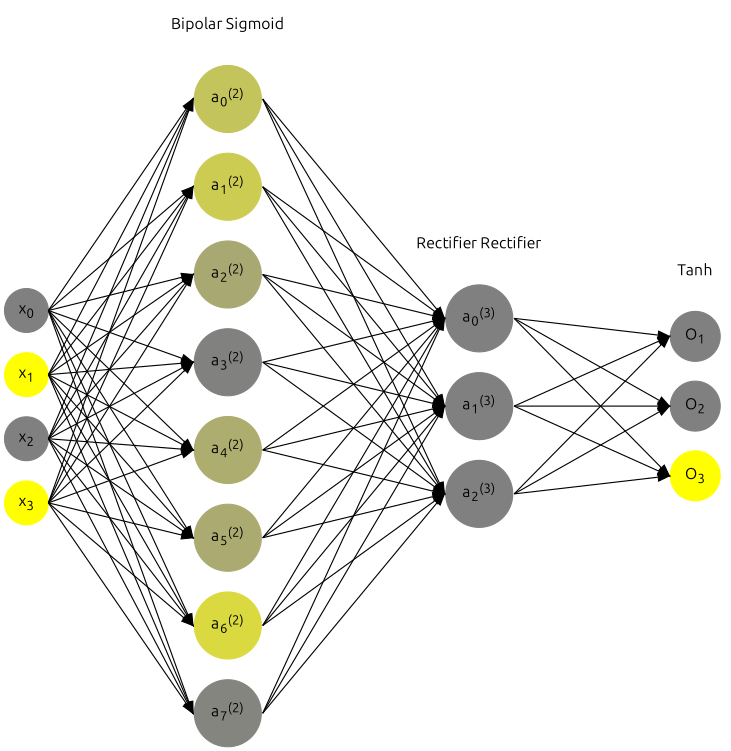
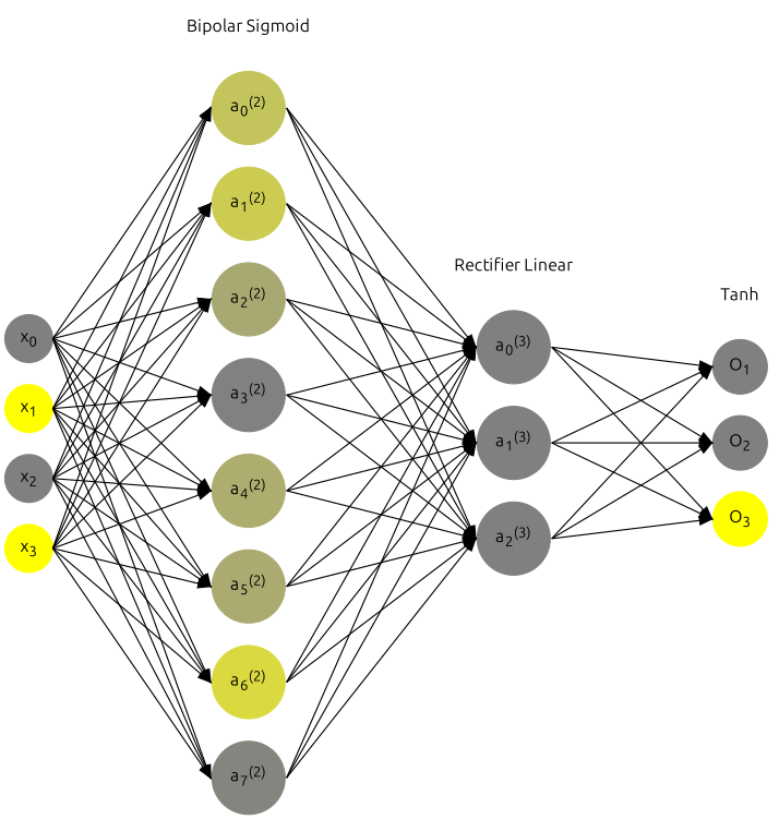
  digraph {
    rankdir=LR
    ranksep=1.4
    splines=false
    fontname=Ubuntu
    node [color="0.1667, 0.0, 0.5" fillcolor="0.1667, 0.0, 0.5" shape=circle style=filled fontname=Ubuntu]
    edge [headport=w style=solid tailport=e fontname=Ubuntu]
    n1 [label=<x<sub>0</sub>>]
    n2 [color="0.1667, 1.0, 1.0" fillcolor="0.1667, 1.0, 1.0" label=<x<sub>1</sub>>]
    n3 [label=<x<sub>2</sub>>]
    n4 [color="0.1667, 1.0, 1.0" fillcolor="0.1667, 1.0, 1.0" label=<x<sub>3</sub>>]
    n5 [color="0.1667, 0.531410, 0.765705" fillcolor="0.1667, 0.531410, 0.765705" label=<a<sub>0</sub><sup>(2)</sup>>]
    n6 [color="0.1667, 0.597849, 0.798924" fillcolor="0.1667, 0.597849, 0.798924" label=<a<sub>1</sub><sup>(2)</sup>>]
    n7 [color="0.1667, 0.313040, 0.656520" fillcolor="0.1667, 0.313040, 0.656520" label=<a<sub>2</sub><sup>(2)</sup>>]
    n8 [color="0.1667, 0.009216, 0.504608" fillcolor="0.1667, 0.009216, 0.504608" label=<a<sub>3</sub><sup>(2)</sup>>]
    n9 [color="0.1667, 0.358698, 0.679349" fillcolor="0.1667, 0.358698, 0.679349" label=<a<sub>4</sub><sup>(2)</sup>>]
    n10 [color="0.1667, 0.331872, 0.665936" fillcolor="0.1667, 0.331872, 0.665936" label=<a<sub>5</sub><sup>(2)</sup>>]
    n11 [color="0.1667, 0.704291, 0.852145" fillcolor="0.1667, 0.704291, 0.852145" label=<a<sub>6</sub><sup>(2)</sup>>]
    n12 [color="0.1667, 0.044774, 0.522387" fillcolor="0.1667, 0.044774, 0.522387" label=<a<sub>7</sub><sup>(2)</sup>>]
    n13 [color="0.1667, 0.000000, 0.500000" fillcolor="0.1667, 0.000000, 0.500000" label=<a<sub>0</sub><sup>(3)</sup>>]
    n14 [color="0.1667, 0.000000, 0.500000" fillcolor="0.1667, 0.000000, 0.500000" label=<a<sub>1</sub><sup>(3)</sup>>]
    n15 [color="0.1667, 0.000000, 0.500000" fillcolor="0.1667, 0.000000, 0.500000" label=<a<sub>2</sub><sup>(3)</sup>>]
    n16 [label=<O<sub>1</sub>>]
    n17 [label=<O<sub>2</sub>>]
    n18 [color="0.1667, 1.0, 1.0" fillcolor="0.1667, 1.0, 1.0" label=<O<sub>3</sub>>]
    n19 [label="Bipolar Sigmoid" shape=plaintext color="" fillcolor="" style=""]
-   n20 [label="Rectifier Rectifier" shape=plaintext color="" fillcolor="" style=""]
+   n20 [label="Rectifier Linear" shape=plaintext color="" fillcolor="" style=""]
    n21 [label=Tanh shape=plaintext color="" fillcolor="" style=""]
    subgraph sub_1 {
      n1
    }
    subgraph sub_2 {
      n2
    }
    subgraph sub_3 {
      n3
    }
    subgraph sub_4 {
      n4
    }
    subgraph sub_5 {
      n5
    }
    subgraph sub_6 {
      n6
    }
    subgraph sub_7 {
      n7
    }
    subgraph sub_8 {
      n8
    }
    subgraph sub_9 {
      n9
    }
    subgraph sub_10 {
      n10
    }
    subgraph sub_11 {
      n11
    }
    subgraph sub_12 {
      n12
    }
    subgraph sub_13 {
      n13
    }
    subgraph sub_14 {
      n14
    }
    subgraph sub_15 {
      n15
    }
    subgraph sub_16 {
      n16
    }
    subgraph sub_17 {
      n17
    }
    subgraph sub_18 {
      n18
    }
    subgraph sub_19 {
      rank=same
      n1
      n2
      n3
      n4
    }
    subgraph sub_20 {
      rank=same
      n5
      n6
      n7
      n8
      n9
      n10
      n11
      n12
    }
    subgraph sub_21 {
      rank=same
      n13
      n14
      n15
    }
    subgraph sub_22 {
      rank=same
      n16
      n17
      n18
    }
    subgraph sub_23 {
      rank=same
      n5
      n19
    }
    subgraph sub_24 {
      rank=same
      n13
      n20
    }
    subgraph sub_25 {
      rank=same
      n16
      n21
    }
    n1 -> n2 [style=invis]
    n1 -> n5
    n1 -> n6
    n1 -> n7
    n1 -> n8
    n1 -> n9
    n1 -> n10
    n1 -> n11
    n1 -> n12
    n2 -> n3 [style=invis]
    n2 -> n5
    n2 -> n6
    n2 -> n7
    n2 -> n8
    n2 -> n9
    n2 -> n10
    n2 -> n11
    n2 -> n12
    n3 -> n4 [style=invis]
    n3 -> n5
    n3 -> n6
    n3 -> n7
    n3 -> n8
    n3 -> n9
    n3 -> n10
    n3 -> n11
    n3 -> n12
    n4 -> n5
    n4 -> n6
    n4 -> n7
    n4 -> n8
    n4 -> n9
    n4 -> n10
    n4 -> n11
    n4 -> n12
    n5 -> n6 [style=invis]
    n5 -> n13
    n5 -> n14
    n5 -> n15
    n6 -> n7 [style=invis]
    n6 -> n13
    n6 -> n14
    n6 -> n15
    n7 -> n8 [style=invis]
    n7 -> n13
    n7 -> n14
    n7 -> n15
    n8 -> n9 [style=invis]
    n8 -> n13
    n8 -> n14
    n8 -> n15
    n9 -> n10 [style=invis]
    n9 -> n13
    n9 -> n14
    n9 -> n15
    n10 -> n11 [style=invis]
    n10 -> n13
    n10 -> n14
    n10 -> n15
    n11 -> n12 [style=invis]
    n11 -> n13
    n11 -> n14
    n11 -> n15
    n12 -> n13
    n12 -> n14
    n12 -> n15
    n13 -> n14 [style=invis]
    n13 -> n16
    n13 -> n17
    n13 -> n18
    n14 -> n15 [style=invis]
    n14 -> n16
    n14 -> n17
    n14 -> n18
    n15 -> n16
    n15 -> n17
    n15 -> n18
    n16 -> n17 [style=invis]
    n17 -> n18 [style=invis]
    n19 -> n5 [style=invis]
    n20 -> n13 [style=invis]
    n21 -> n16 [style=invis]
  }
